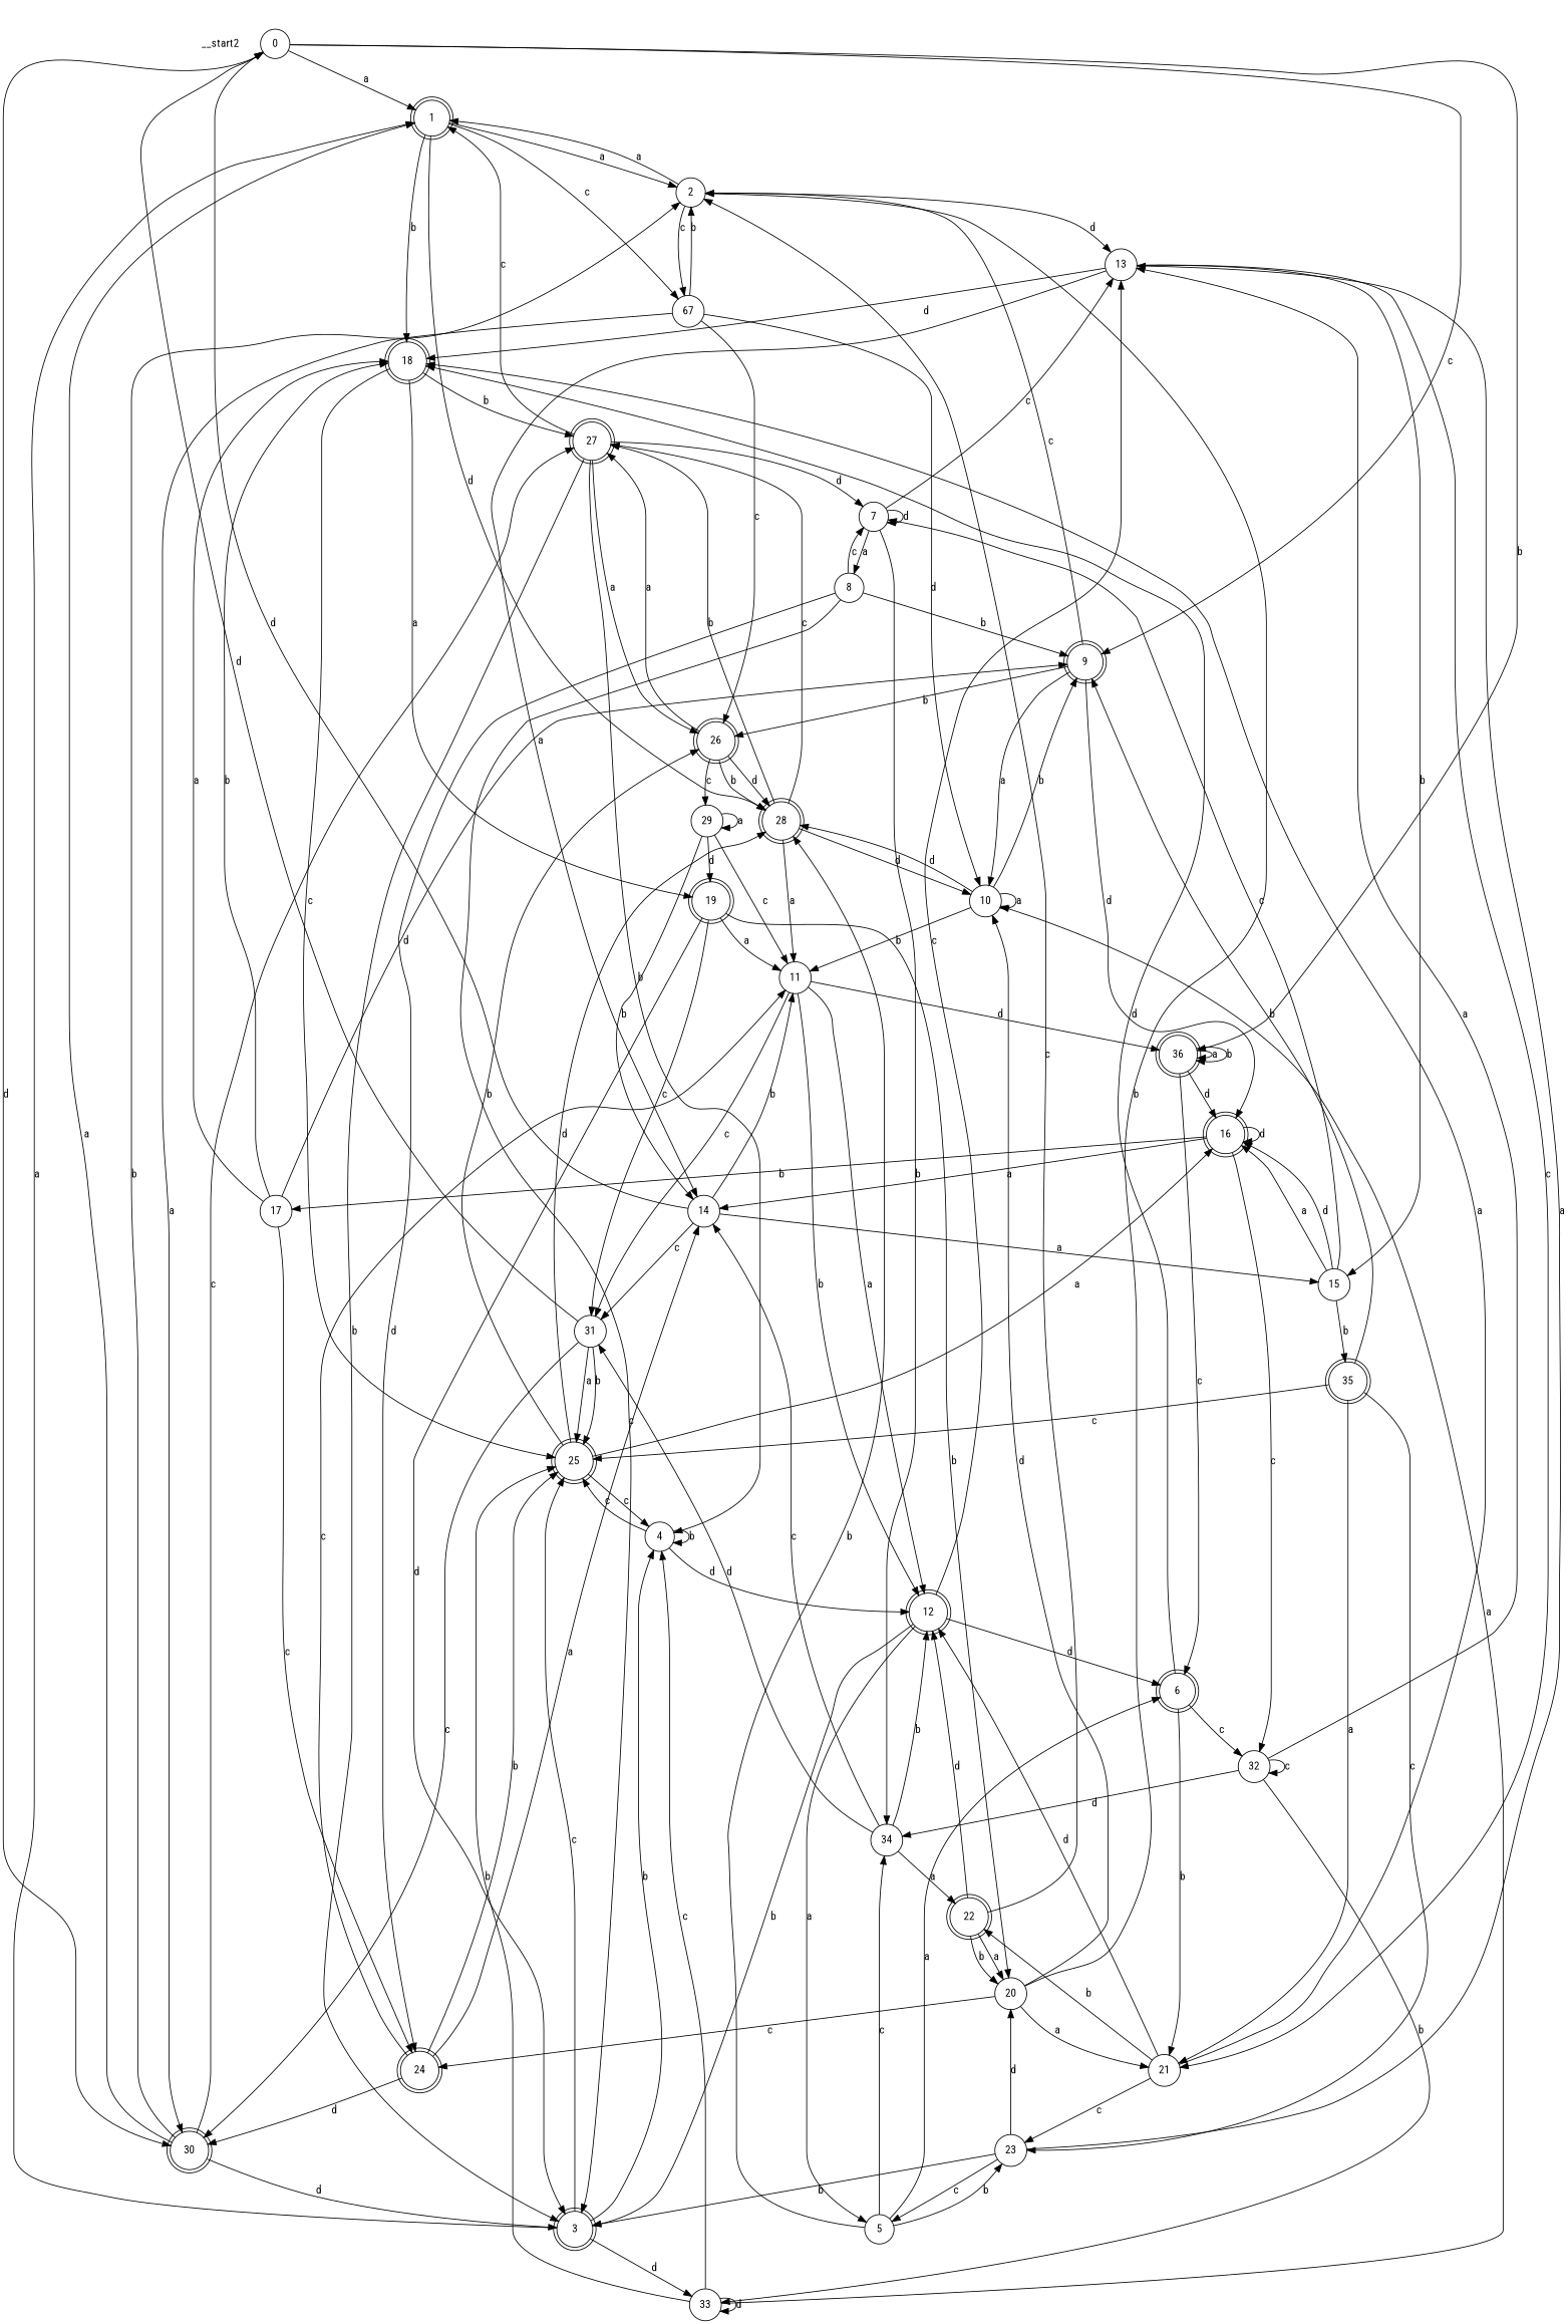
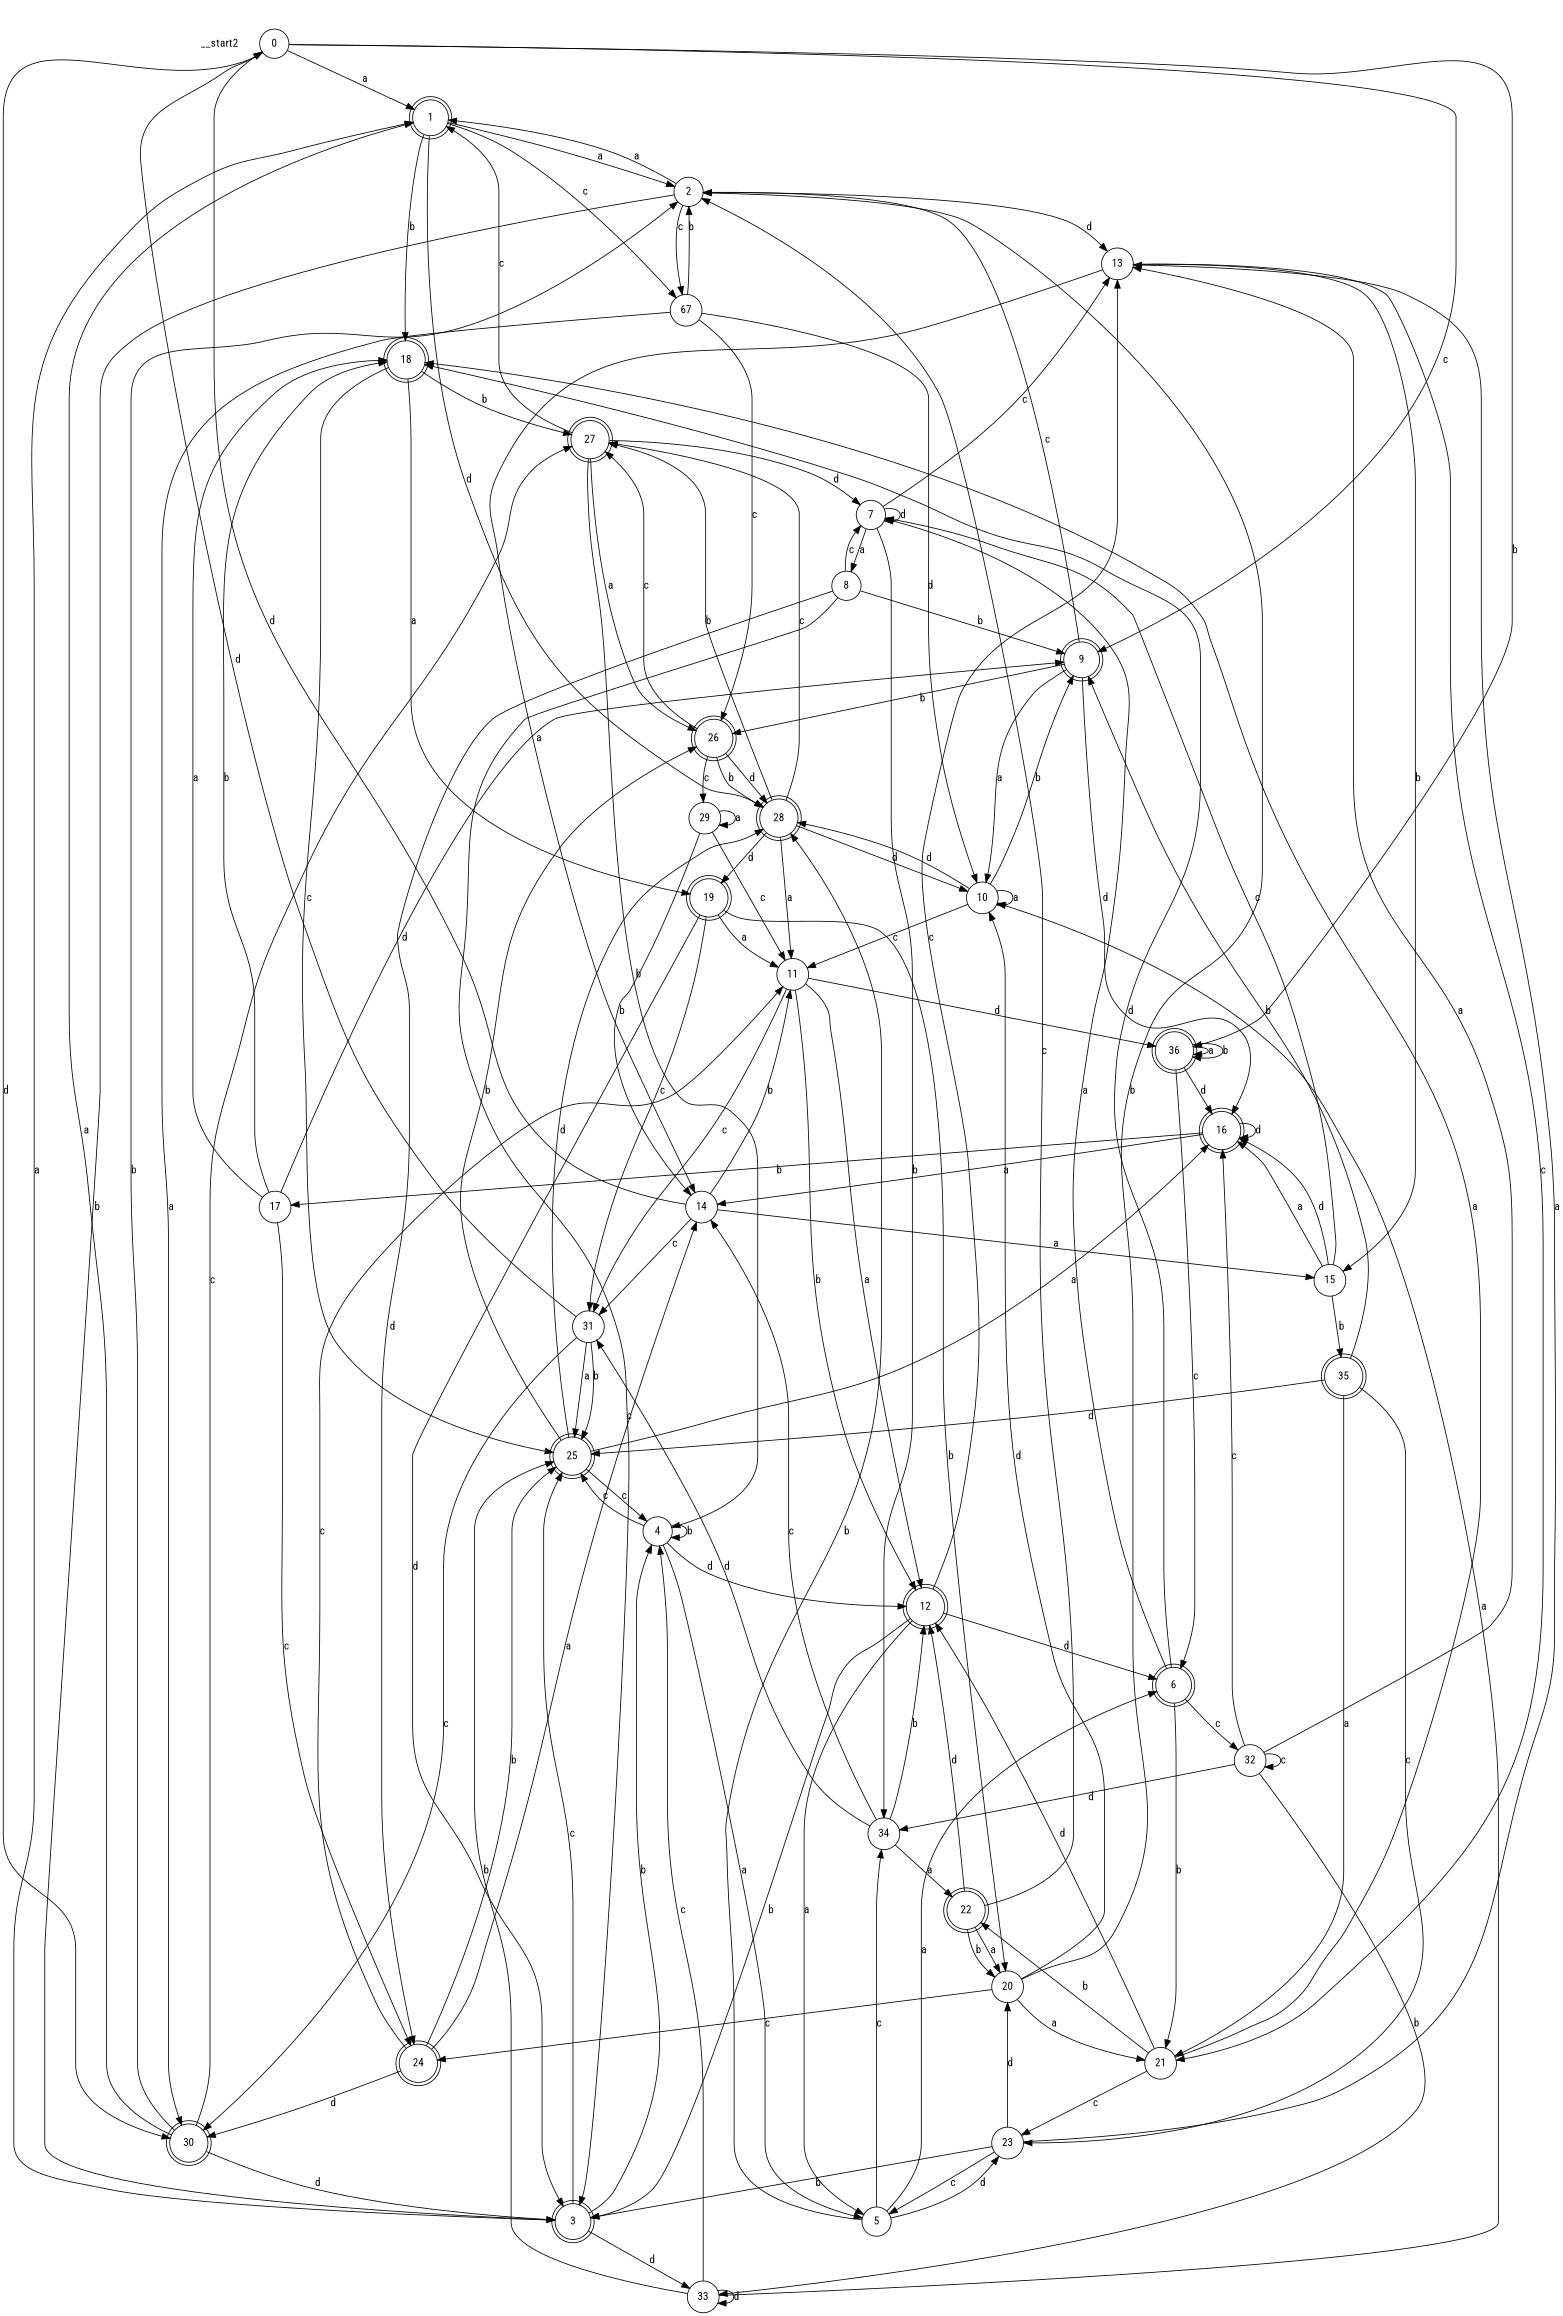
  digraph {
    fontname="Roboto Condensed"
    rankdir=TB
    node [fontname="Roboto Condensed" shape=circle color=black fillcolor=white style=filled]
    edge [fontname="Roboto Condensed"]
    n1 [label=__start2 shape=none color="" fillcolor="" style=""]
    n2 [label=0]
    n3 [label=1 shape=doublecircle style="rounded,filled"]
    n4 [label=9 shape=doublecircle style="rounded,filled"]
    n5 [label=30 shape=doublecircle style="rounded,filled"]
    n6 [label=36 shape=doublecircle style="rounded,filled"]
    n7 [label=2]
    n8 [label=18 shape=doublecircle style="rounded,filled"]
    n9 [label=28 shape=doublecircle style="rounded,filled"]
    n10 [label=67]
    n11 [label=10]
    n12 [label=16 shape=doublecircle style="rounded,filled"]
    n13 [label=26 shape=doublecircle style="rounded,filled"]
    n14 [label=3 shape=doublecircle style="rounded,filled"]
    n15 [label=27 shape=doublecircle style="rounded,filled"]
    n16 [label=6 shape=doublecircle style="rounded,filled"]
    n17 [label=13]
    n18 [label=25 shape=doublecircle style="rounded,filled"]
    n19 [label=19 shape=doublecircle style="rounded,filled"]
    n20 [label=11]
    n21 [label=4]
    n22 [label=33]
    n23 [label=21]
    n24 [label=14]
    n25 [label=15]
    n26 [label=5]
    n27 [label=12 shape=doublecircle style="rounded,filled"]
    n28 [label=23]
    n29 [label=34]
    n30 [label=7]
    n31 [label=32]
    n32 [label=20]
    n33 [label=31]
    n34 [label=22 shape=doublecircle style="rounded,filled"]
    n35 [label=8]
    n36 [label=24 shape=doublecircle style="rounded,filled"]
    n37 [label=17]
    n38 [label=29]
    n39 [label=35 shape=doublecircle style="rounded,filled"]
    n2 -> n3 [label=a]
    n2 -> n4 [label=c]
    n2 -> n5 [label=d]
    n2 -> n6 [label=b]
    n3 -> n7 [label=a]
    n3 -> n8 [label=b]
    n3 -> n9 [label=d]
    n3 -> n10 [label=c]
    n4 -> n7 [label=c]
    n4 -> n11 [label=a]
    n4 -> n12 [label=d]
    n4 -> n13 [label=b]
    n5 -> n3 [label=a]
    n5 -> n7 [label=b]
    n5 -> n14 [label=d]
    n5 -> n15 [label=c]
    n6 -> n6 [label=a]
    n6 -> n6 [label=b]
    n6 -> n12 [label=d]
    n6 -> n16 [label=c]
    n7 -> n3 [label=a]
    n7 -> n10 [label=c]
-   n15 -> n14 [label=b]
+   n7 -> n14 [label=b]
    n7 -> n17 [label=d]
    n8 -> n15 [label=b]
    n8 -> n18 [label=c]
    n8 -> n19 [label=a]
    n9 -> n11 [label=d]
    n9 -> n15 [label=b]
    n9 -> n15 [label=c]
    n9 -> n20 [label=a]
    n10 -> n5 [label=a]
    n10 -> n7 [label=b]
    n10 -> n11 [label=d]
    n10 -> n13 [label=c]
    n11 -> n4 [label=b]
    n11 -> n9 [label=d]
    n11 -> n11 [label=a]
-   n11 -> n20 [label=b]
+   n11 -> n20 [label=c]
    n12 -> n12 [label=d]
    n12 -> n24 [label=a]
-   n12 -> n31 [label=c]
+   n31 -> n12 [label=c]
    n12 -> n37 [label=b]
    n13 -> n9 [label=b]
    n13 -> n9 [label=d]
-   n13 -> n15 [label=a]
+   n13 -> n15 [label=c]
    n13 -> n38 [label=c]
    n14 -> n3 [label=a]
    n14 -> n18 [label=c]
    n14 -> n21 [label=b]
    n14 -> n22 [label=d]
    n15 -> n3 [label=c]
    n15 -> n13 [label=a]
    n15 -> n21 [label=b]
    n15 -> n30 [label=d]
    n16 -> n8 [label=d]
    n16 -> n23 [label=b]
+   n16 -> n30 [label=a]
    n16 -> n31 [label=c]
-   n17 -> n8 [label=d]
    n17 -> n23 [label=c]
    n17 -> n24 [label=a]
    n17 -> n25 [label=b]
    n18 -> n9 [label=d]
    n18 -> n12 [label=a]
    n18 -> n13 [label=b]
    n18 -> n21 [label=c]
    n19 -> n14 [label=d]
    n19 -> n20 [label=a]
    n19 -> n32 [label=b]
    n19 -> n33 [label=c]
    n20 -> n6 [label=d]
    n20 -> n27 [label=a]
    n20 -> n27 [label=b]
    n20 -> n33 [label=c]
    n21 -> n18 [label=c]
    n21 -> n21 [label=b]
+   n21 -> n26 [label=a]
    n21 -> n27 [label=d]
    n22 -> n11 [label=a]
    n22 -> n18 [label=b]
    n22 -> n21 [label=c]
    n22 -> n22 [label=d]
    n23 -> n8 [label=a]
    n23 -> n27 [label=d]
    n23 -> n28 [label=c]
    n23 -> n34 [label=b]
    n24 -> n2 [label=d]
    n24 -> n20 [label=b]
    n24 -> n25 [label=a]
    n24 -> n33 [label=c]
    n25 -> n12 [label=a]
    n25 -> n12 [label=d]
    n25 -> n30 [label=c]
    n25 -> n39 [label=b]
    n26 -> n9 [label=b]
    n26 -> n16 [label=a]
-   n26 -> n28 [label=b]
+   n26 -> n28 [label=d]
    n26 -> n29 [label=c]
    n27 -> n14 [label=b]
    n27 -> n16 [label=d]
    n27 -> n17 [label=c]
    n27 -> n26 [label=a]
    n28 -> n14 [label=b]
    n28 -> n17 [label=a]
    n28 -> n26 [label=c]
    n28 -> n32 [label=d]
    n29 -> n24 [label=c]
    n29 -> n27 [label=b]
    n29 -> n33 [label=d]
    n29 -> n34 [label=a]
    n30 -> n17 [label=c]
    n30 -> n29 [label=b]
    n30 -> n30 [label=d]
    n30 -> n35 [label=a]
    n31 -> n17 [label=a]
    n31 -> n22 [label=b]
    n31 -> n29 [label=d]
    n31 -> n31 [label=c]
    n32 -> n7 [label=b]
    n32 -> n11 [label=d]
    n32 -> n23 [label=a]
    n32 -> n36 [label=c]
    n33 -> n2 [label=d]
    n33 -> n5 [label=c]
    n33 -> n18 [label=a]
    n33 -> n18 [label=b]
    n34 -> n7 [label=c]
    n34 -> n27 [label=d]
    n34 -> n32 [label=a]
    n34 -> n32 [label=b]
    n35 -> n4 [label=b]
    n35 -> n14 [label=c]
    n35 -> n30 [label=c]
    n35 -> n36 [label=d]
    n36 -> n5 [label=d]
    n36 -> n18 [label=b]
    n36 -> n20 [label=c]
    n36 -> n24 [label=a]
    n37 -> n4 [label=d]
    n37 -> n8 [label=a]
    n37 -> n8 [label=b]
    n37 -> n36 [label=c]
-   n38 -> n19 [label=d]
+   n9 -> n19 [label=d]
    n38 -> n20 [label=c]
    n38 -> n24 [label=b]
    n38 -> n38 [label=a]
    n39 -> n4 [label=b]
-   n39 -> n18 [label=c]
+   n39 -> n18 [label=d]
    n39 -> n23 [label=a]
    n39 -> n28 [label=c]
  }
